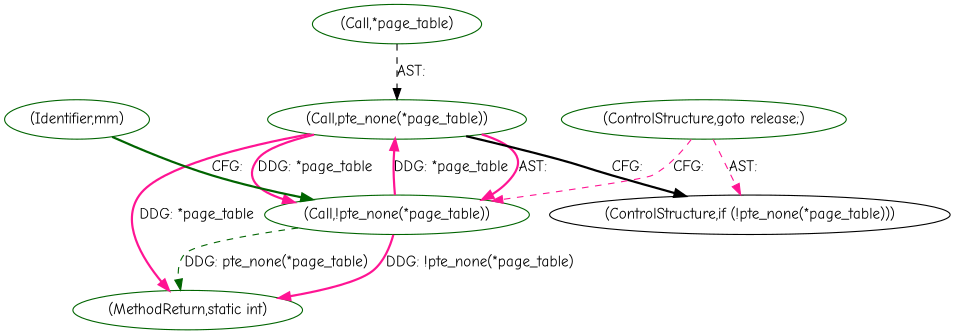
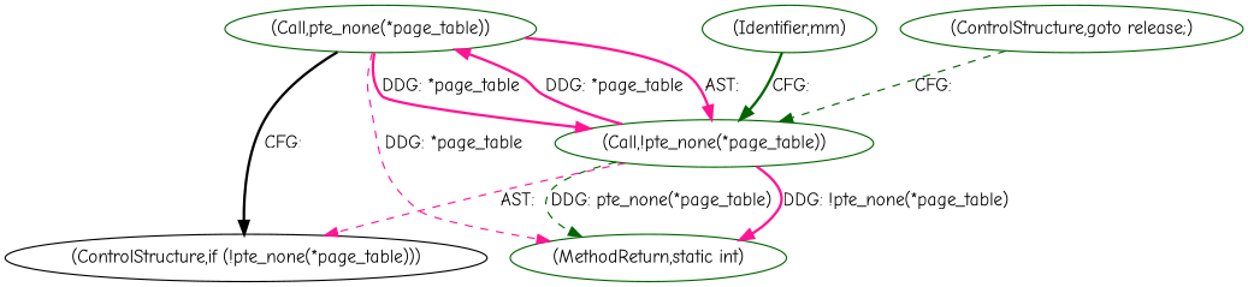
  digraph {
    fontname="Comic Neue"
    node [color=darkgreen fontname="Comic Neue"]
    edge [color=deeppink fontname="Comic Neue" style=bold]
    n1 [label="(Call,pte_none(*page_table))"]
    n2 [label="(Call,!pte_none(*page_table))"]
    n3 [label="(MethodReturn,static int)"]
    n4 [color=black label="(ControlStructure,if (!pte_none(*page_table)))"]
-   n5 [label="(Call,*page_table)"]
    n6 [label="(Identifier,mm)"]
    n7 [label="(ControlStructure,goto release;)"]
    n1 -> n2 [label="AST: "]
    n1 -> n2 [label="DDG: *page_table"]
-   n1 -> n3 [label="DDG: *page_table"]
+   n1 -> n3 [label="DDG: *page_table" style=dashed]
    n1 -> n4 [color=black label="CFG: "]
    n2 -> n1 [label="DDG: *page_table"]
    n2 -> n3 [label="DDG: !pte_none(*page_table)"]
    n2 -> n3 [color=darkgreen label="DDG: pte_none(*page_table)" style=dashed]
-   n7 -> n4 [label="AST: " style=dashed]
-   n5 -> n1 [color=black label="AST: " style=dashed]
+   n2 -> n4 [label="AST: " style=dashed]
    n6 -> n2 [color=darkgreen label="CFG: "]
-   n7 -> n2 [label="CFG: " style=dashed]
+   n7 -> n2 [color=darkgreen label="CFG: " style=dashed]
  }
